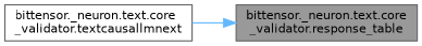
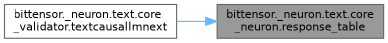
  digraph {
    rankdir=RL
    node [fontname=Helvetica fontsize=10 shape=box style=filled]
-   n1 [color=gray40 fillcolor=grey60 fontcolor=black height=0.2 label="bittensor._neuron.text.core\l_validator.response_table" width=0.4]
+   n1 [color=gray40 fillcolor=grey60 fontcolor=black height=0.2 label="bittensor._neuron.text.core\l_neuron.response_table" width=0.4]
    n2 [color=grey40 fillcolor=white height=0.2 label="bittensor._neuron.text.core\l_validator.textcausallmnext" width=0.4]
    n1 -> n2 [color=steelblue1 dir=back fontname=Helvetica fontsize=10 labelfontname=Helvetica labelfontsize=10 style=solid]
  }
